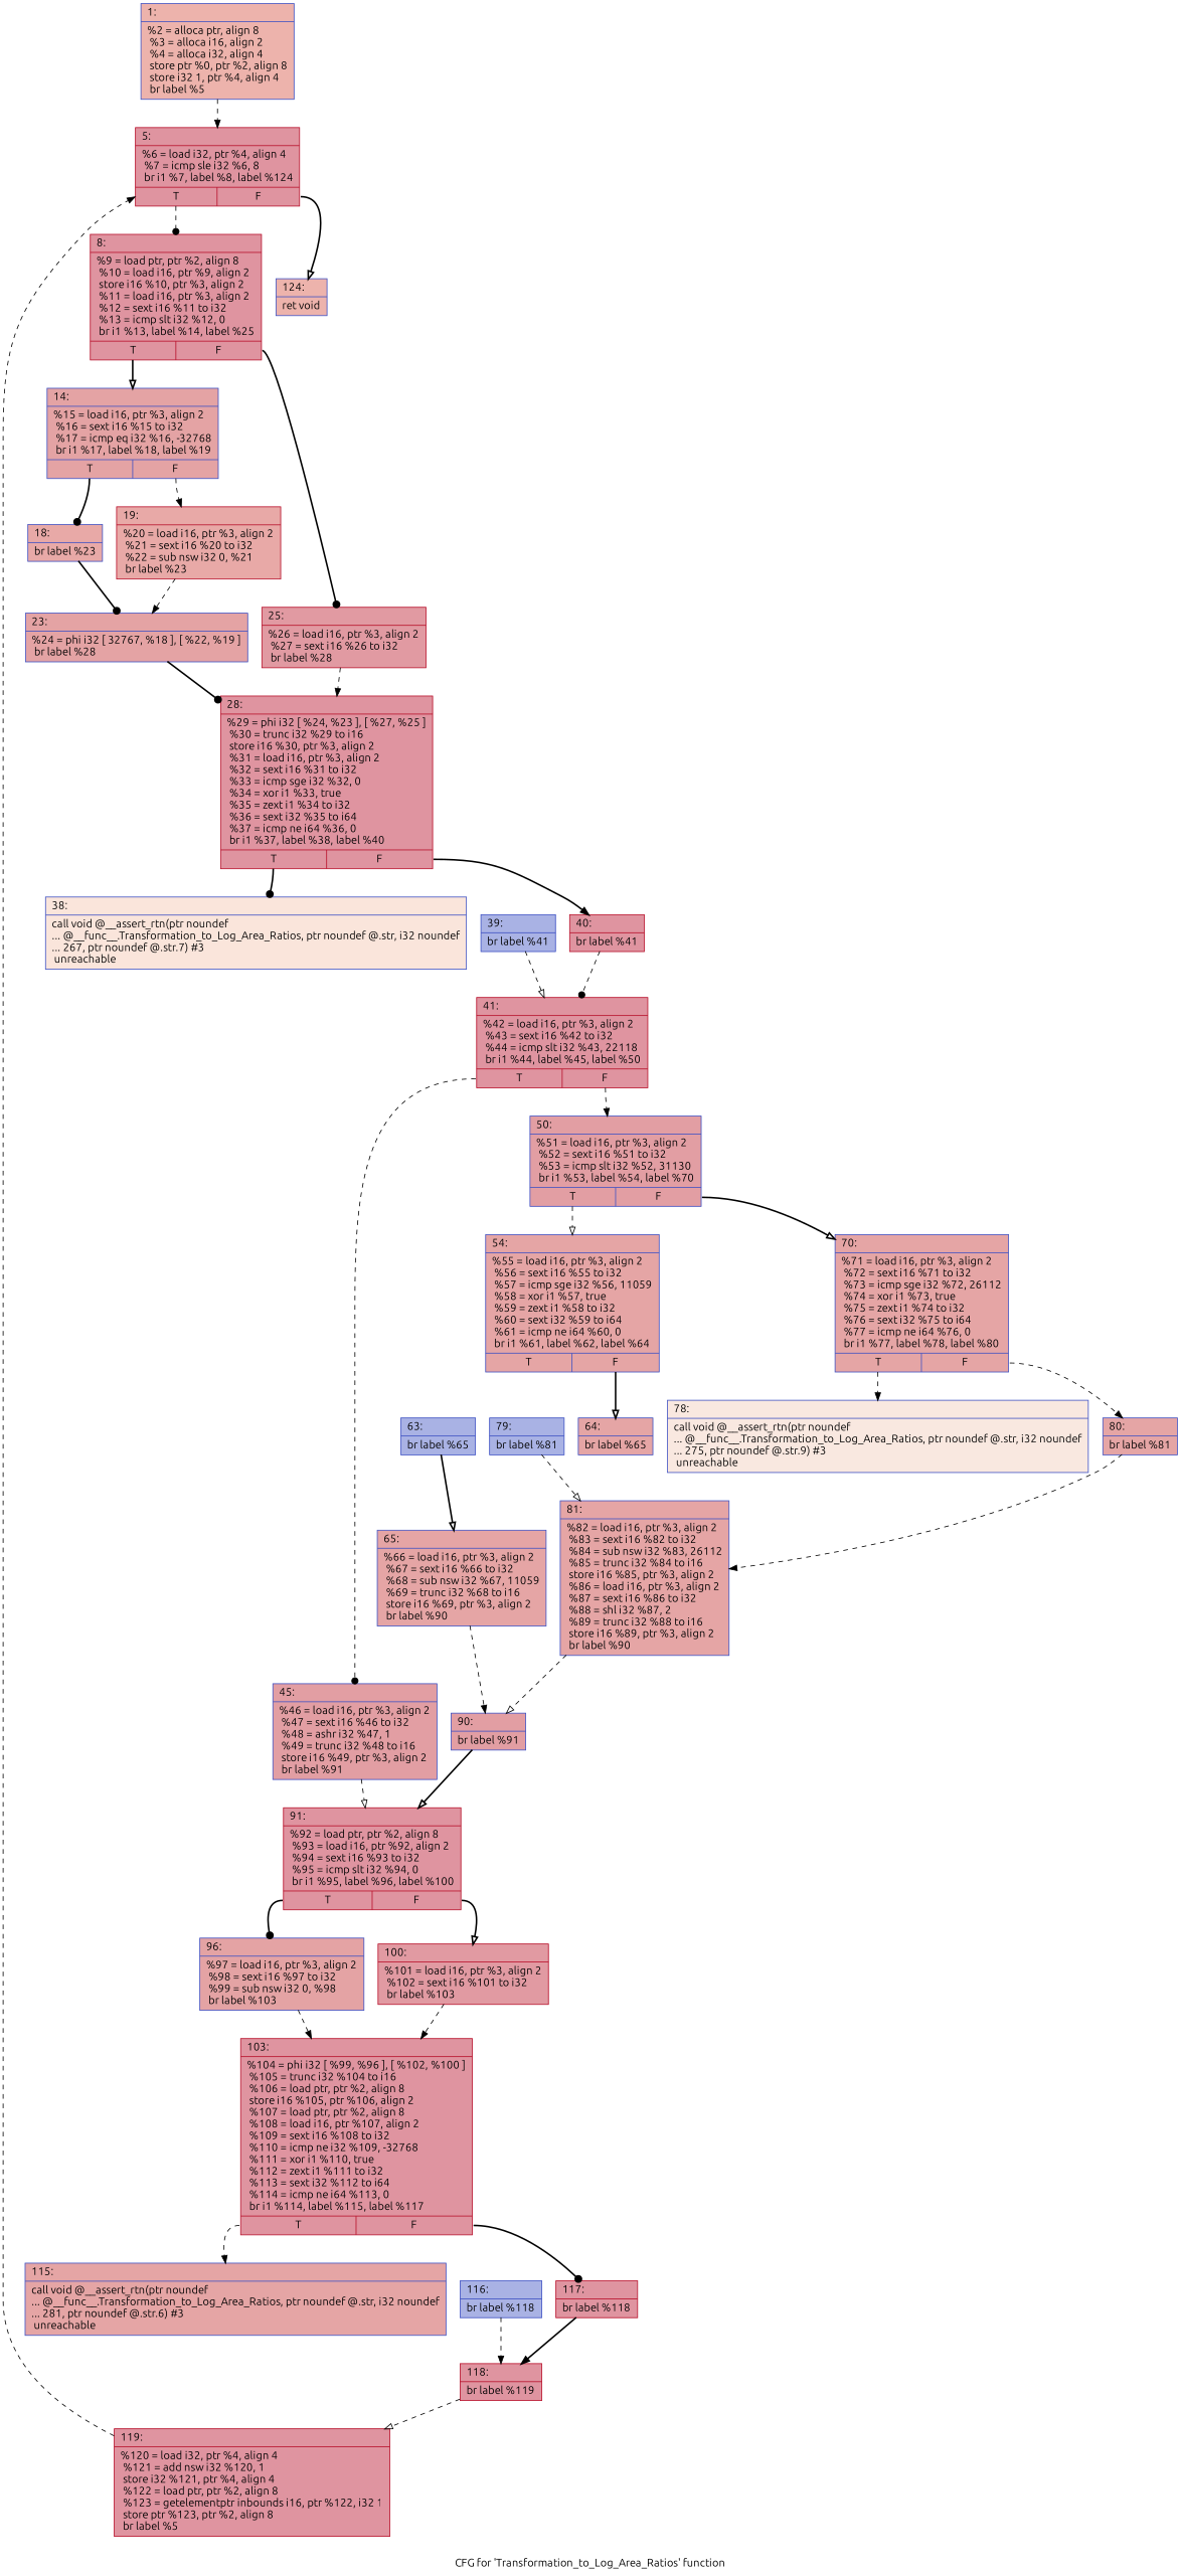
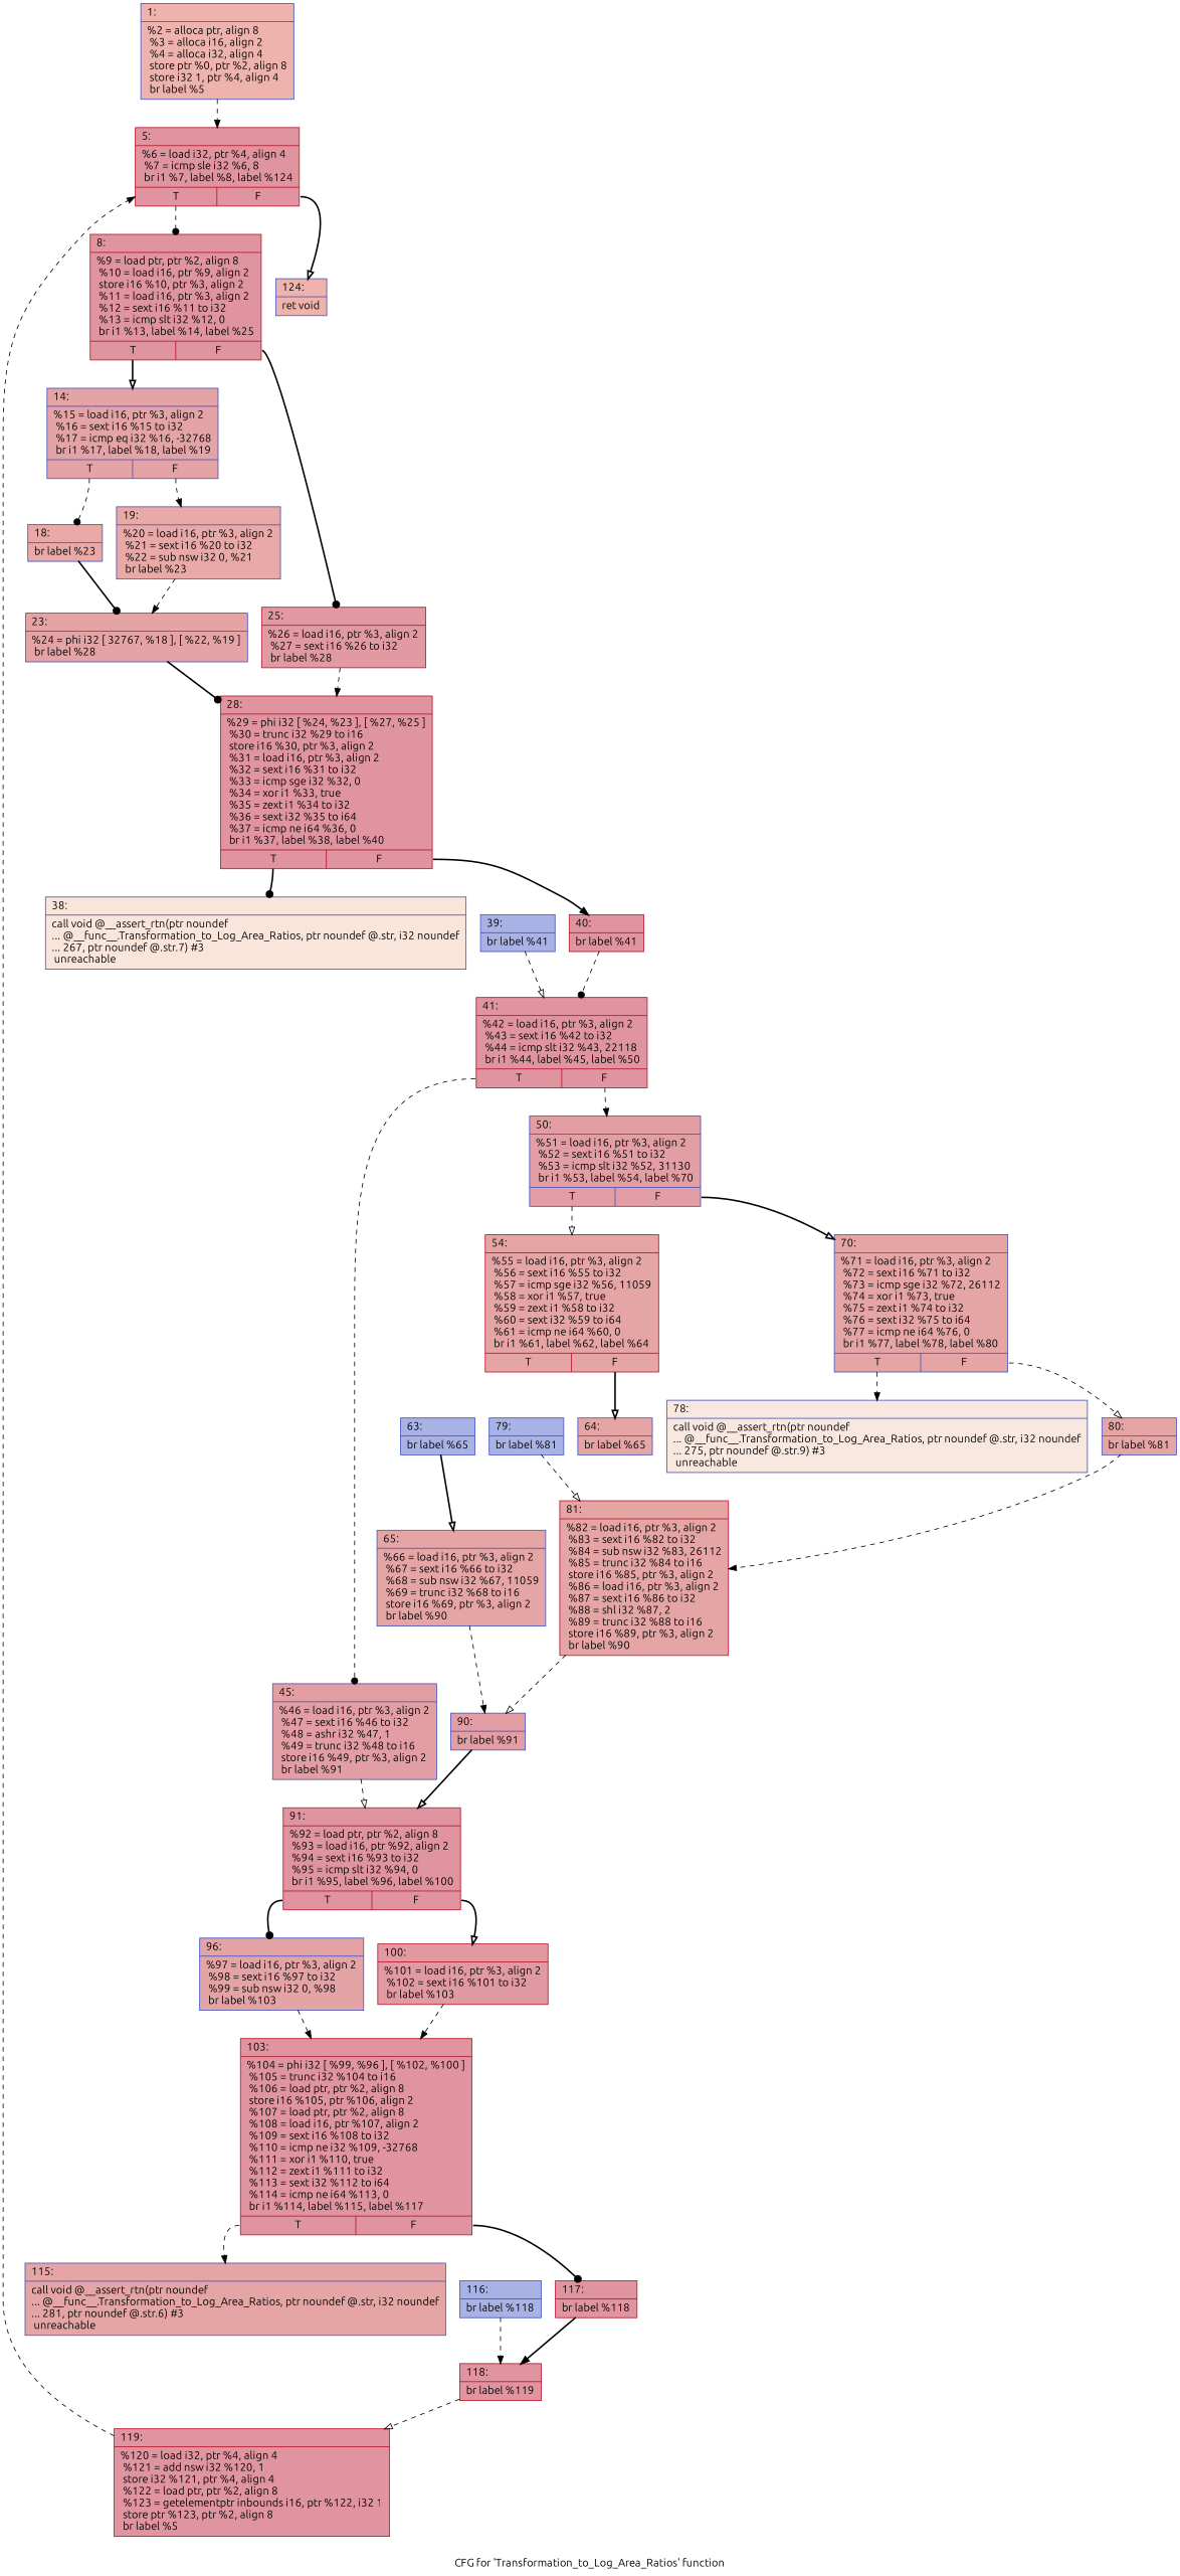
  digraph {
    fontname=Ubuntu
    label="CFG for 'Transformation_to_Log_Area_Ratios' function"
    node [color="#3d50c3ff" fillcolor="#b70d2870" fontname=Ubuntu shape=record style=filled]
    edge [arrowhead=normal fontname=Ubuntu style=dashed]
    n1 [fillcolor="#d6524470" label="{1:\l|  %2 = alloca ptr, align 8\l  %3 = alloca i16, align 2\l  %4 = alloca i32, align 4\l  store ptr %0, ptr %2, align 8\l  store i32 1, ptr %4, align 4\l  br label %5\l}"]
    n2 [color="#b70d28ff" label="{5:\l|  %6 = load i32, ptr %4, align 4\l  %7 = icmp sle i32 %6, 8\l  br i1 %7, label %8, label %124\l|{<s0>T|<s1>F}}"]
    n3 [color="#b70d28ff" label="{8:\l|  %9 = load ptr, ptr %2, align 8\l  %10 = load i16, ptr %9, align 2\l  store i16 %10, ptr %3, align 2\l  %11 = load i16, ptr %3, align 2\l  %12 = sext i16 %11 to i32\l  %13 = icmp slt i32 %12, 0\l  br i1 %13, label %14, label %25\l|{<s0>T|<s1>F}}"]
    n4 [fillcolor="#d6524470" label="{124:\l|  ret void\l}"]
    n5 [fillcolor="#c32e3170" label="{14:\l|  %15 = load i16, ptr %3, align 2\l  %16 = sext i16 %15 to i32\l  %17 = icmp eq i32 %16, -32768\l  br i1 %17, label %18, label %19\l|{<s0>T|<s1>F}}"]
    n6 [color="#b70d28ff" fillcolor="#bb1b2c70" label="{25:\l|  %26 = load i16, ptr %3, align 2\l  %27 = sext i16 %26 to i32\l  br label %28\l}"]
    n7 [fillcolor="#ca3b3770" label="{18:\l|  br label %23\l}"]
-   n8 [color="#b70d28ff" fillcolor="#ca3b3770" label="{19:\l|  %20 = load i16, ptr %3, align 2\l  %21 = sext i16 %20 to i32\l  %22 = sub nsw i32 0, %21\l  br label %23\l}"]
+   n8 [fillcolor="#ca3b3770" label="{19:\l|  %20 = load i16, ptr %3, align 2\l  %21 = sext i16 %20 to i32\l  %22 = sub nsw i32 0, %21\l  br label %23\l}"]
    n9 [color="#b70d28ff" label="{28:\l|  %29 = phi i32 [ %24, %23 ], [ %27, %25 ]\l  %30 = trunc i32 %29 to i16\l  store i16 %30, ptr %3, align 2\l  %31 = load i16, ptr %3, align 2\l  %32 = sext i16 %31 to i32\l  %33 = icmp sge i32 %32, 0\l  %34 = xor i1 %33, true\l  %35 = zext i1 %34 to i32\l  %36 = sext i32 %35 to i64\l  %37 = icmp ne i64 %36, 0\l  br i1 %37, label %38, label %40\l|{<s0>T|<s1>F}}"]
    n10 [fillcolor="#c32e3170" label="{23:\l|  %24 = phi i32 [ 32767, %18 ], [ %22, %19 ]\l  br label %28\l}"]
    n11 [fillcolor="#f4c5ad70" label="{38:\l|  call void @__assert_rtn(ptr noundef\l... @__func__.Transformation_to_Log_Area_Ratios, ptr noundef @.str, i32 noundef\l... 267, ptr noundef @.str.7) #3\l  unreachable\l}"]
    n12 [color="#b70d28ff" label="{40:\l|  br label %41\l}"]
    n13 [color="#b70d28ff" label="{41:\l|  %42 = load i16, ptr %3, align 2\l  %43 = sext i16 %42 to i32\l  %44 = icmp slt i32 %43, 22118\l  br i1 %44, label %45, label %50\l|{<s0>T|<s1>F}}"]
    n14 [fillcolor="#be242e70" label="{45:\l|  %46 = load i16, ptr %3, align 2\l  %47 = sext i16 %46 to i32\l  %48 = ashr i32 %47, 1\l  %49 = trunc i32 %48 to i16\l  store i16 %49, ptr %3, align 2\l  br label %91\l}"]
    n15 [fillcolor="#be242e70" label="{50:\l|  %51 = load i16, ptr %3, align 2\l  %52 = sext i16 %51 to i32\l  %53 = icmp slt i32 %52, 31130\l  br i1 %53, label %54, label %70\l|{<s0>T|<s1>F}}"]
    n16 [fillcolor="#3d50c370" label="{39:\l|  br label %41\l}"]
    n17 [color="#b70d28ff" label="{91:\l|  %92 = load ptr, ptr %2, align 8\l  %93 = load i16, ptr %92, align 2\l  %94 = sext i16 %93 to i32\l  %95 = icmp slt i32 %94, 0\l  br i1 %95, label %96, label %100\l|{<s0>T|<s1>F}}"]
-   n18 [fillcolor="#c5333470" label="{54:\l|  %55 = load i16, ptr %3, align 2\l  %56 = sext i16 %55 to i32\l  %57 = icmp sge i32 %56, 11059\l  %58 = xor i1 %57, true\l  %59 = zext i1 %58 to i32\l  %60 = sext i32 %59 to i64\l  %61 = icmp ne i64 %60, 0\l  br i1 %61, label %62, label %64\l|{<s0>T|<s1>F}}"]
+   n18 [color="#b70d28ff" fillcolor="#c5333470" label="{54:\l|  %55 = load i16, ptr %3, align 2\l  %56 = sext i16 %55 to i32\l  %57 = icmp sge i32 %56, 11059\l  %58 = xor i1 %57, true\l  %59 = zext i1 %58 to i32\l  %60 = sext i32 %59 to i64\l  %61 = icmp ne i64 %60, 0\l  br i1 %61, label %62, label %64\l|{<s0>T|<s1>F}}"]
    n19 [fillcolor="#c5333470" label="{70:\l|  %71 = load i16, ptr %3, align 2\l  %72 = sext i16 %71 to i32\l  %73 = icmp sge i32 %72, 26112\l  %74 = xor i1 %73, true\l  %75 = zext i1 %74 to i32\l  %76 = sext i32 %75 to i64\l  %77 = icmp ne i64 %76, 0\l  br i1 %77, label %78, label %80\l|{<s0>T|<s1>F}}"]
    n20 [fillcolor="#c32e3170" label="{96:\l|  %97 = load i16, ptr %3, align 2\l  %98 = sext i16 %97 to i32\l  %99 = sub nsw i32 0, %98\l  br label %103\l}"]
    n21 [color="#b70d28ff" fillcolor="#bb1b2c70" label="{100:\l|  %101 = load i16, ptr %3, align 2\l  %102 = sext i16 %101 to i32\l  br label %103\l}"]
    n22 [fillcolor="#c5333470" label="{64:\l|  br label %65\l}"]
    n23 [fillcolor="#f1ccb870" label="{78:\l|  call void @__assert_rtn(ptr noundef\l... @__func__.Transformation_to_Log_Area_Ratios, ptr noundef @.str, i32 noundef\l... 275, ptr noundef @.str.9) #3\l  unreachable\l}"]
    n24 [fillcolor="#c5333470" label="{80:\l|  br label %81\l}"]
    n25 [color="#b70d28ff" label="{103:\l|  %104 = phi i32 [ %99, %96 ], [ %102, %100 ]\l  %105 = trunc i32 %104 to i16\l  %106 = load ptr, ptr %2, align 8\l  store i16 %105, ptr %106, align 2\l  %107 = load ptr, ptr %2, align 8\l  %108 = load i16, ptr %107, align 2\l  %109 = sext i16 %108 to i32\l  %110 = icmp ne i32 %109, -32768\l  %111 = xor i1 %110, true\l  %112 = zext i1 %111 to i32\l  %113 = sext i32 %112 to i64\l  %114 = icmp ne i64 %113, 0\l  br i1 %114, label %115, label %117\l|{<s0>T|<s1>F}}"]
-   n26 [fillcolor="#c5333470" label="{81:\l|  %82 = load i16, ptr %3, align 2\l  %83 = sext i16 %82 to i32\l  %84 = sub nsw i32 %83, 26112\l  %85 = trunc i32 %84 to i16\l  store i16 %85, ptr %3, align 2\l  %86 = load i16, ptr %3, align 2\l  %87 = sext i16 %86 to i32\l  %88 = shl i32 %87, 2\l  %89 = trunc i32 %88 to i16\l  store i16 %89, ptr %3, align 2\l  br label %90\l}"]
+   n26 [color="#b70d28ff" fillcolor="#c5333470" label="{81:\l|  %82 = load i16, ptr %3, align 2\l  %83 = sext i16 %82 to i32\l  %84 = sub nsw i32 %83, 26112\l  %85 = trunc i32 %84 to i16\l  store i16 %85, ptr %3, align 2\l  %86 = load i16, ptr %3, align 2\l  %87 = sext i16 %86 to i32\l  %88 = shl i32 %87, 2\l  %89 = trunc i32 %88 to i16\l  store i16 %89, ptr %3, align 2\l  br label %90\l}"]
    n27 [fillcolor="#c5333470" label="{65:\l|  %66 = load i16, ptr %3, align 2\l  %67 = sext i16 %66 to i32\l  %68 = sub nsw i32 %67, 11059\l  %69 = trunc i32 %68 to i16\l  store i16 %69, ptr %3, align 2\l  br label %90\l}"]
    n28 [fillcolor="#be242e70" label="{90:\l|  br label %91\l}"]
    n29 [fillcolor="#3d50c370" label="{63:\l|  br label %65\l}"]
    n30 [fillcolor="#3d50c370" label="{79:\l|  br label %81\l}"]
    n31 [fillcolor="#c5333470" label="{115:\l|  call void @__assert_rtn(ptr noundef\l... @__func__.Transformation_to_Log_Area_Ratios, ptr noundef @.str, i32 noundef\l... 281, ptr noundef @.str.6) #3\l  unreachable\l}"]
    n32 [color="#b70d28ff" label="{117:\l|  br label %118\l}"]
    n33 [color="#b70d28ff" label="{118:\l|  br label %119\l}"]
    n34 [color="#b70d28ff" label="{119:\l|  %120 = load i32, ptr %4, align 4\l  %121 = add nsw i32 %120, 1\l  store i32 %121, ptr %4, align 4\l  %122 = load ptr, ptr %2, align 8\l  %123 = getelementptr inbounds i16, ptr %122, i32 1\l  store ptr %123, ptr %2, align 8\l  br label %5\l}"]
    n35 [fillcolor="#3d50c370" label="{116:\l|  br label %118\l}"]
    n1 -> n2
    n2 -> n3 [arrowhead=dot tailport=s0]
    n2 -> n4 [arrowhead=onormal style=bold tailport=s1]
    n3 -> n5 [arrowhead=onormal style=bold tailport=s0]
    n3 -> n6 [arrowhead=dot style=bold tailport=s1]
-   n5 -> n7 [arrowhead=dot style=bold tailport=s0]
+   n5 -> n7 [arrowhead=dot tailport=s0]
    n5 -> n8 [tailport=s1]
    n6 -> n9
    n7 -> n10 [arrowhead=dot style=bold]
    n8 -> n10
    n9 -> n11 [arrowhead=dot style=bold tailport=s0]
    n9 -> n12 [style=bold tailport=s1]
    n10 -> n9 [arrowhead=dot style=bold]
    n12 -> n13 [arrowhead=dot]
    n13 -> n14 [arrowhead=dot tailport=s0]
    n13 -> n15 [tailport=s1]
    n14 -> n17 [arrowhead=onormal]
    n15 -> n18 [arrowhead=onormal tailport=s0]
    n15 -> n19 [arrowhead=onormal style=bold tailport=s1]
    n16 -> n13 [arrowhead=onormal]
    n17 -> n20 [arrowhead=dot style=bold tailport=s0]
    n17 -> n21 [arrowhead=onormal style=bold tailport=s1]
    n18 -> n22 [arrowhead=onormal style=bold tailport=s1]
    n19 -> n23 [tailport=s0]
-   n19 -> n24 [tailport=s1]
+   n19 -> n24 [arrowhead=onormal tailport=s1]
    n20 -> n25
    n21 -> n25
    n24 -> n26
    n25 -> n31 [tailport=s0]
    n25 -> n32 [arrowhead=dot style=bold tailport=s1]
    n26 -> n28 [arrowhead=onormal]
    n27 -> n28
    n28 -> n17 [arrowhead=onormal style=bold]
    n29 -> n27 [arrowhead=onormal style=bold]
    n30 -> n26 [arrowhead=onormal]
    n32 -> n33 [style=bold]
    n33 -> n34 [arrowhead=onormal]
    n34 -> n2
    n35 -> n33
  }
